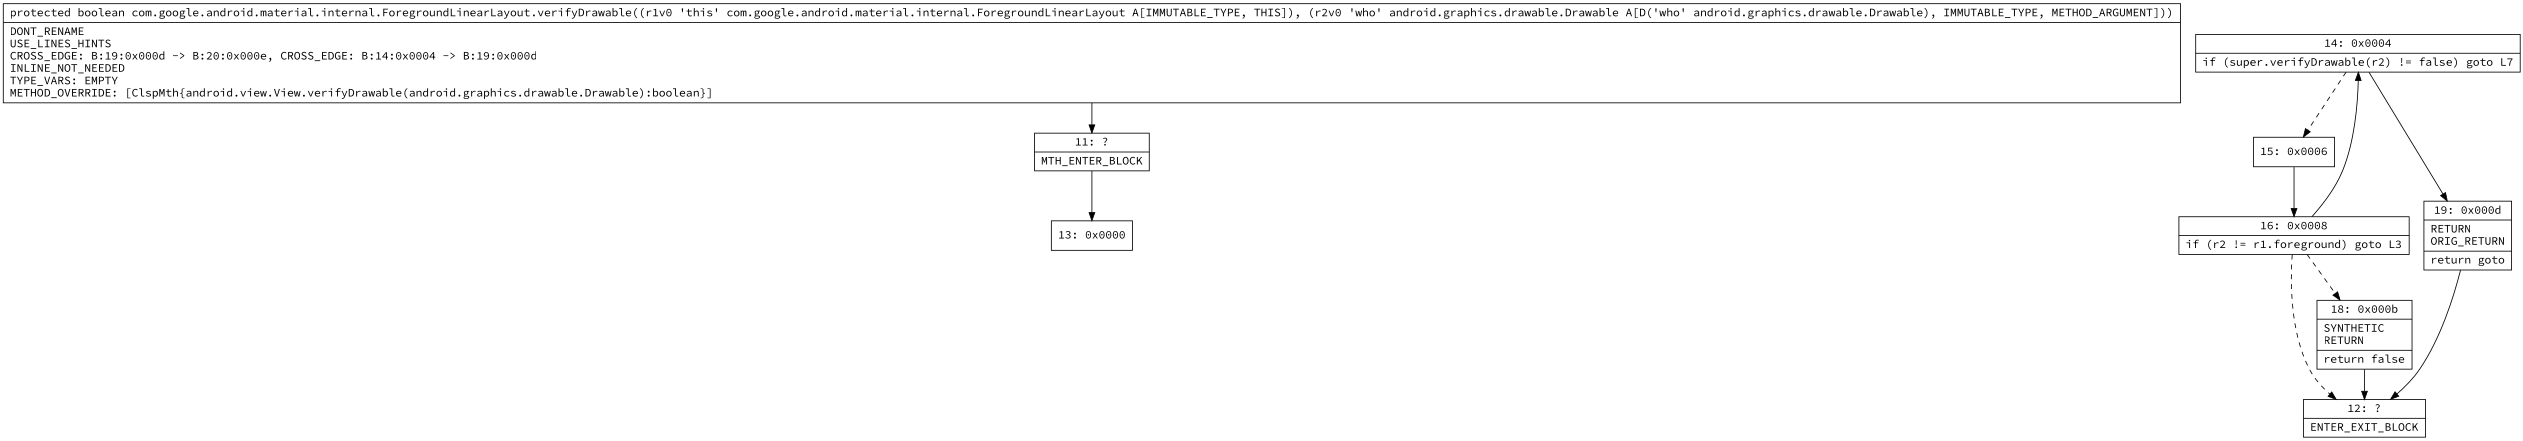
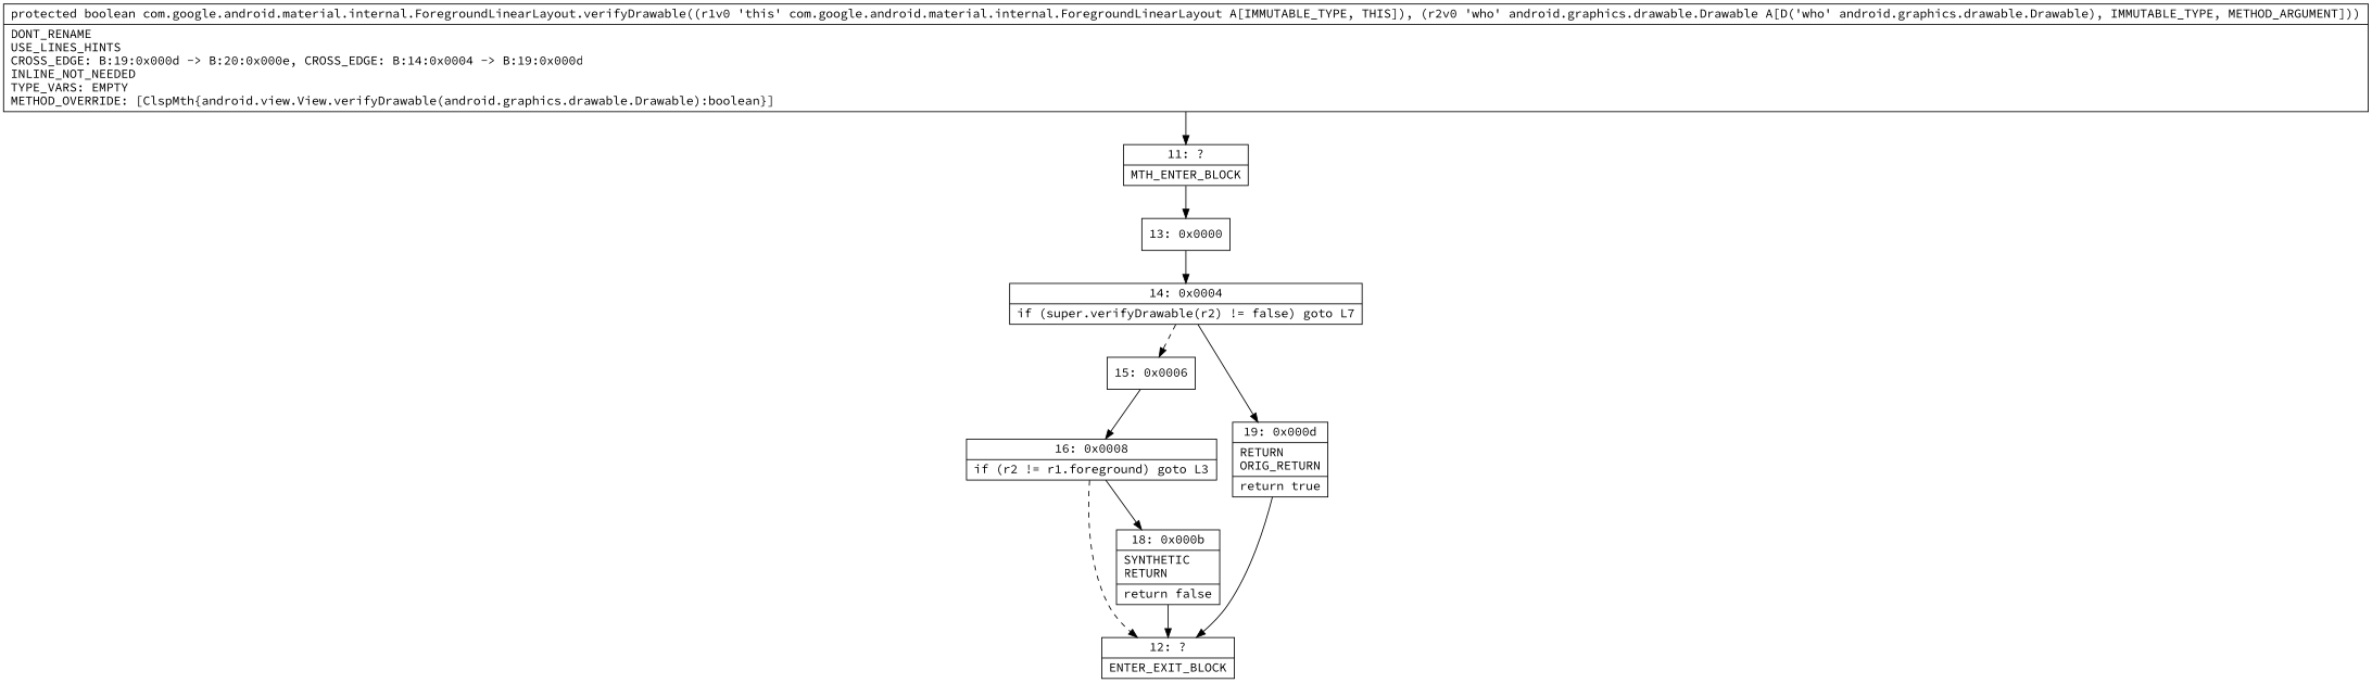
  digraph {
    fontname="Source Code Pro"
    node [fontname="Source Code Pro" shape=record]
    edge [fontname="Source Code Pro"]
    n1 [label="{11\:\ ?|MTH_ENTER_BLOCK\l}"]
    n2 [label="{13\:\ 0x0000}"]
    n3 [label="{14\:\ 0x0004|if (super.verifyDrawable(r2) != false) goto L7\l}"]
    n4 [label="{15\:\ 0x0006}"]
-   n5 [label="{19\:\ 0x000d|RETURN\lORIG_RETURN\l|return goto\l}"]
+   n5 [label="{19\:\ 0x000d|RETURN\lORIG_RETURN\l|return true\l}"]
    n6 [label="{16\:\ 0x0008|if (r2 != r1.foreground) goto L3\l}"]
    n7 [label="{12\:\ ?|ENTER_EXIT_BLOCK\l}"]
    n8 [label="{18\:\ 0x000b|SYNTHETIC\lRETURN\l|return false\l}"]
    n9 [label="{protected boolean com.google.android.material.internal.ForegroundLinearLayout.verifyDrawable((r1v0 'this' com.google.android.material.internal.ForegroundLinearLayout A[IMMUTABLE_TYPE, THIS]), (r2v0 'who' android.graphics.drawable.Drawable A[D('who' android.graphics.drawable.Drawable), IMMUTABLE_TYPE, METHOD_ARGUMENT]))  | DONT_RENAME\lUSE_LINES_HINTS\lCROSS_EDGE: B:19:0x000d \-\> B:20:0x000e, CROSS_EDGE: B:14:0x0004 \-\> B:19:0x000d\lINLINE_NOT_NEEDED\lTYPE_VARS: EMPTY\lMETHOD_OVERRIDE: [ClspMth\{android.view.View.verifyDrawable(android.graphics.drawable.Drawable):boolean\}]\l}"]
    n1 -> n2
-   n6 -> n3
+   n2 -> n3
    n3 -> n4 [style=dashed]
    n3 -> n5
    n4 -> n6
    n5 -> n7
    n6 -> n7 [style=dashed]
-   n6 -> n8 [style=dashed]
+   n6 -> n8
    n8 -> n7
    n9 -> n1
  }
